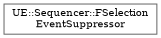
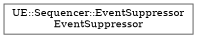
  digraph {
    rankdir=LR
    fontname="DejaVu Serif"
-   n1 [color=grey40 fillcolor=white fontname="DejaVu Serif" fontsize=10 height=0.2 label="UE::Sequencer::FSelection\lEventSuppressor" shape=box style=filled width=0.4]
+   n1 [color=grey40 fillcolor=white fontname="DejaVu Serif" fontsize=10 height=0.2 label="UE::Sequencer::EventSuppressor\lEventSuppressor" shape=box style=filled width=0.4]
  }
